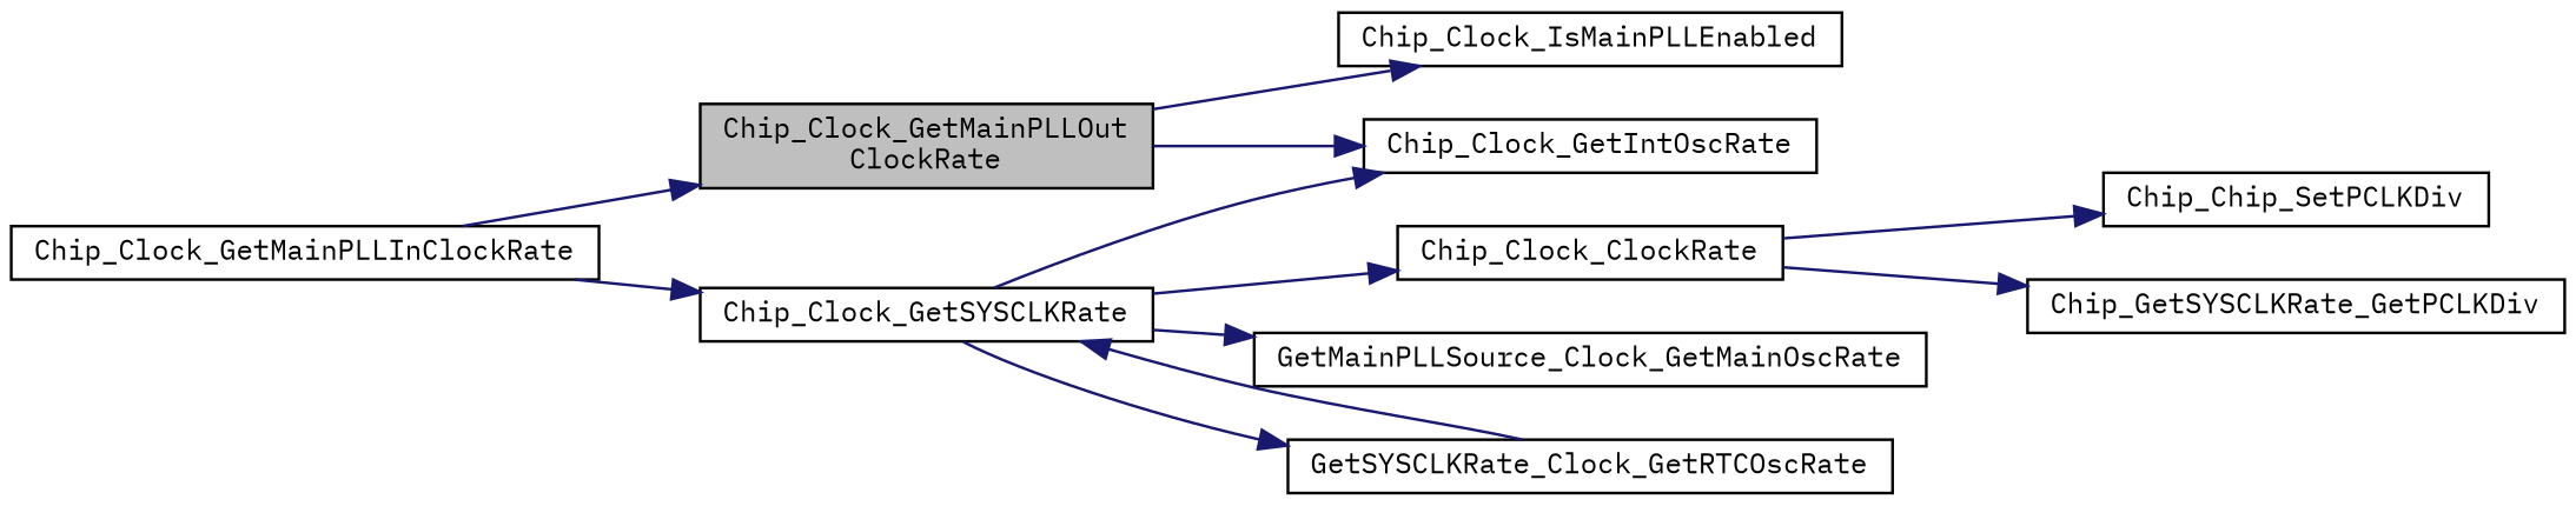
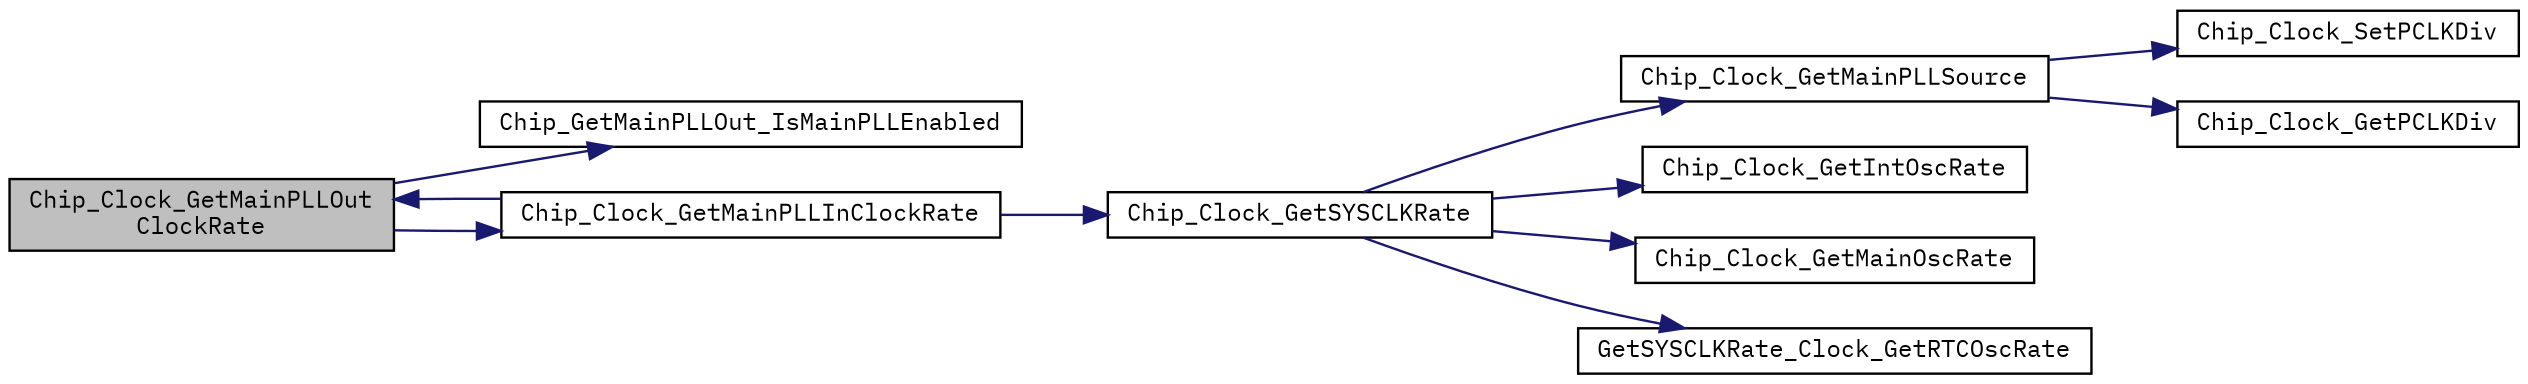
  digraph {
    fontname="IBM Plex Mono"
    rankdir=LR
    node [color=black fillcolor=white fontname="IBM Plex Mono" fontsize=10 shape=record style=filled]
    edge [color=midnightblue fontname="IBM Plex Mono" fontsize=10 labelfontname=FreeSans labelfontsize=10 style=solid]
    n1 [fillcolor=grey75 fontcolor=black height=0.2 label="Chip_Clock_GetMainPLLOut\lClockRate" width=0.4]
-   n2 [height=0.2 label=Chip_Clock_IsMainPLLEnabled width=0.4]
+   n2 [height=0.2 label=Chip_GetMainPLLOut_IsMainPLLEnabled width=0.4]
    n3 [height=0.2 label=Chip_Clock_GetMainPLLInClockRate width=0.4]
    n4 [height=0.2 label=Chip_Clock_GetSYSCLKRate width=0.4]
-   n5 [height=0.2 label=Chip_Clock_ClockRate width=0.4]
+   n5 [height=0.2 label=Chip_Clock_GetMainPLLSource width=0.4]
    n6 [height=0.2 label=Chip_Clock_GetIntOscRate width=0.4]
-   n7 [height=0.2 label=GetMainPLLSource_Clock_GetMainOscRate width=0.4]
+   n7 [height=0.2 label=Chip_Clock_GetMainOscRate width=0.4]
    n8 [height=0.2 label=GetSYSCLKRate_Clock_GetRTCOscRate width=0.4]
-   n9 [height=0.2 label=Chip_Chip_SetPCLKDiv width=0.4]
-   n10 [height=0.2 label=Chip_GetSYSCLKRate_GetPCLKDiv width=0.4]
+   n9 [height=0.2 label=Chip_Clock_SetPCLKDiv width=0.4]
+   n10 [height=0.2 label=Chip_Clock_GetPCLKDiv width=0.4]
    n1 -> n2
-   n1 -> n6
+   n1 -> n3
    n3 -> n1
    n3 -> n4
    n4 -> n5
    n4 -> n6
    n4 -> n7
    n4 -> n8
    n5 -> n9
    n5 -> n10
-   n8 -> n4
  }
